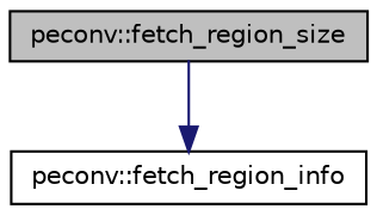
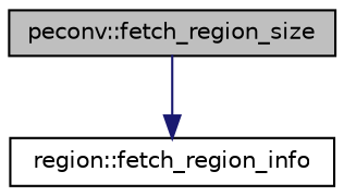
  digraph {
    rankdir=TB
    node [color=black fontname=Helvetica fontsize=10 shape=record style=filled]
    n1 [fillcolor=grey75 fontcolor=black height=0.2 label="peconv::fetch_region_size" width=0.4]
-   n2 [fillcolor=white height=0.2 label="peconv::fetch_region_info" width=0.4]
+   n2 [fillcolor=white height=0.2 label="region::fetch_region_info" width=0.4]
    n1 -> n2 [color=midnightblue fontname=Helvetica fontsize=10 labelfontname=Helvetica labelfontsize=10 style=solid]
  }
